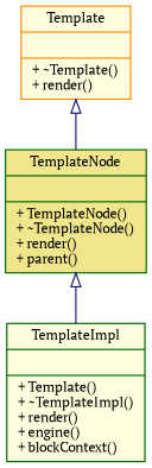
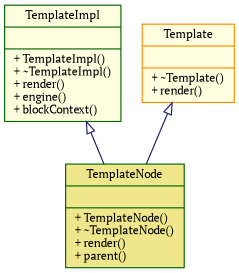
  digraph {
    fontname="PT Serif"
    node [color=darkgreen fillcolor=lightyellow fontname="PT Serif" fontsize=10 shape=record style=filled]
    edge [arrowtail=onormal color=midnightblue dir=back fontname="PT Serif" fontsize=10 labelfontname=Helvetica labelfontsize=10 style=solid]
-   n1 [fontcolor=black height=0.2 label="{TemplateImpl\n||+ Template()\l+ ~TemplateImpl()\l+ render()\l+ engine()\l+ blockContext()\l}" width=0.4]
+   n1 [fontcolor=black height=0.2 label="{TemplateImpl\n||+ TemplateImpl()\l+ ~TemplateImpl()\l+ render()\l+ engine()\l+ blockContext()\l}" width=0.4]
    n2 [fillcolor=khaki height=0.2 label="{TemplateNode\n||+ TemplateNode()\l+ ~TemplateNode()\l+ render()\l+ parent()\l}" width=0.4]
    n3 [color=darkorange height=0.2 label="{Template\n||+ ~Template()\l+ render()\l}" width=0.4]
-   n2 -> n1
+   n1 -> n2
    n3 -> n2
  }
